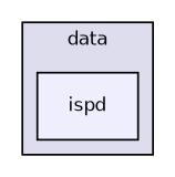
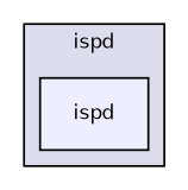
  digraph {
    compound=true
    rankdir=LR
    n1 [fillcolor="#eeeeff" fontname=Helvetica fontsize=10 label=ispd pencolor=black shape=box style=filled]
    subgraph cluster_1 {
      bgcolor="#ddddee"
      fontname=Helvetica
      fontsize=10
-     label=data
+     label=ispd
      pencolor=black
      n1
    }
  }
